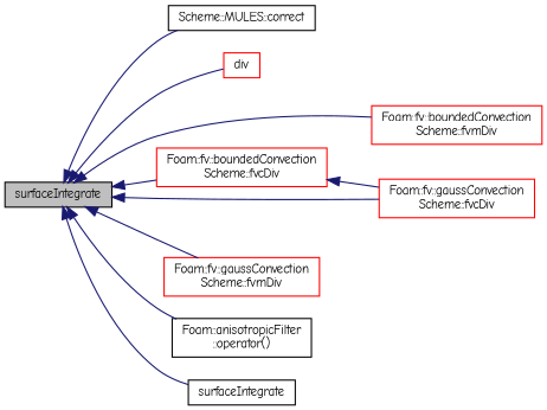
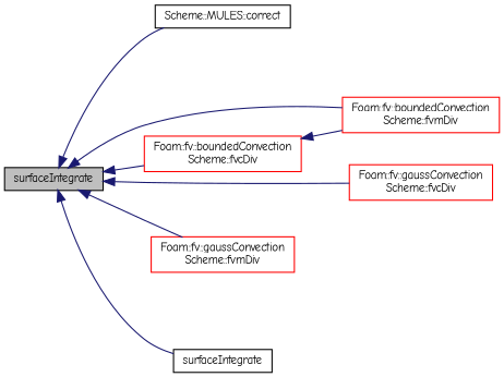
  digraph {
    fontname="Comic Neue"
    rankdir=LR
    node [color=red fontname="Comic Neue" fontsize=10 shape=record]
    edge [color=midnightblue dir=back fontname="Comic Neue" fontsize=10 labelfontname=Helvetica labelfontsize=10 style=solid]
    n1 [color=black fillcolor=grey75 fontcolor=black height=0.2 label=surfaceIntegrate style=filled width=0.4]
    n2 [color=black height=0.2 label="Scheme::MULES::correct" width=0.4]
-   n3 [height=0.2 label=div width=0.4]
    n4 [height=0.2 label="Foam::fv::boundedConvection\lScheme::fvcDiv" width=0.4]
    n5 [height=0.2 label="Foam::fv::boundedConvection\lScheme::fvmDiv" width=0.4]
    n6 [height=0.2 label="Foam::fv::gaussConvection\lScheme::fvcDiv" width=0.4]
    n7 [height=0.2 label="Foam::fv::gaussConvection\lScheme::fvmDiv" width=0.4]
-   n8 [color=black height=0.2 label="Foam::anisotropicFilter\l::operator()" width=0.4]
    n9 [color=black height=0.2 label=surfaceIntegrate width=0.4]
    n1 -> n2
-   n1 -> n3
    n1 -> n4
    n1 -> n5
    n1 -> n6
    n1 -> n7
-   n1 -> n8
    n1 -> n9
-   n4 -> n6
+   n4 -> n5
  }
